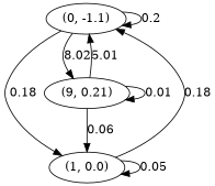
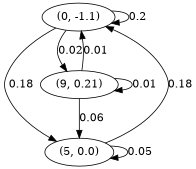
  digraph {
    n1 [label="(0, -1.1)"]
-   n2 [label="(1, 0.0)"]
+   n2 [label="(5, 0.0)"]
    n3 [label="(9, 0.21)"]
    n1 -> n1 [label=0.2]
    n1 -> n2 [label=0.18]
-   n1 -> n3 [label=8.02]
+   n1 -> n3 [label=0.02]
    n2 -> n1 [label=0.18]
    n2 -> n2 [label=0.05]
-   n3 -> n1 [label=5.01]
+   n3 -> n1 [label=0.01]
    n3 -> n2 [label=0.06]
    n3 -> n3 [label=0.01]
  }
